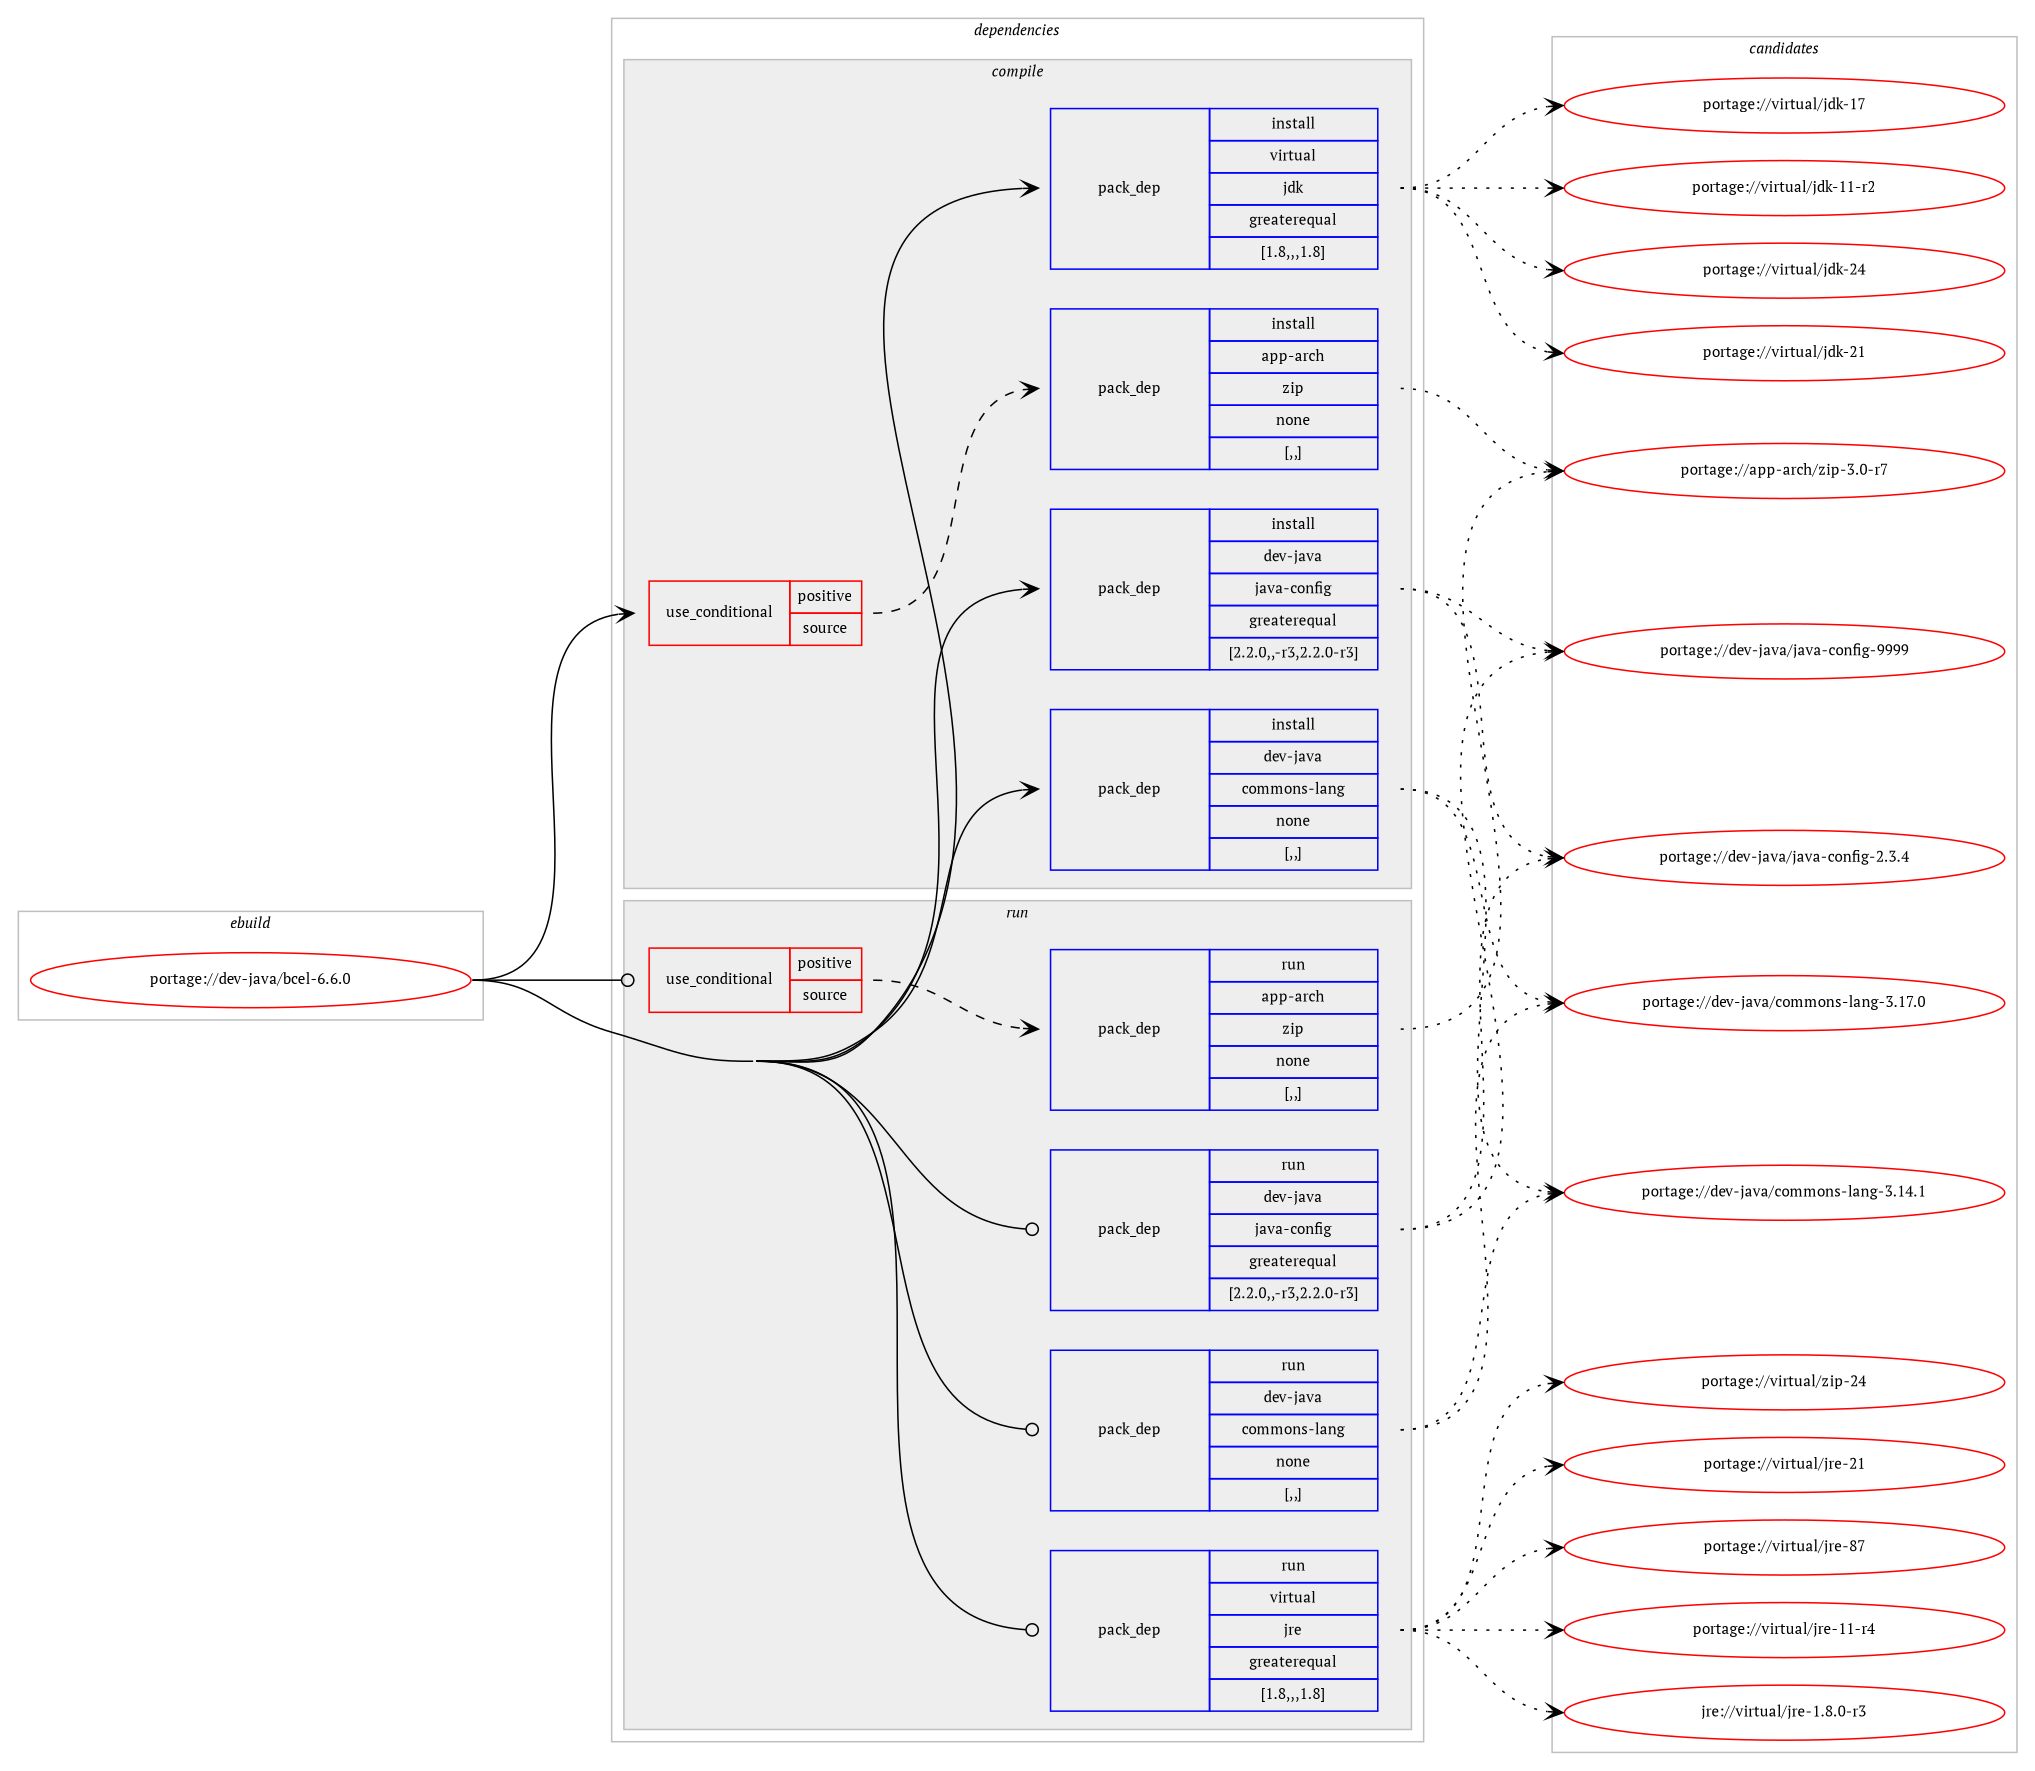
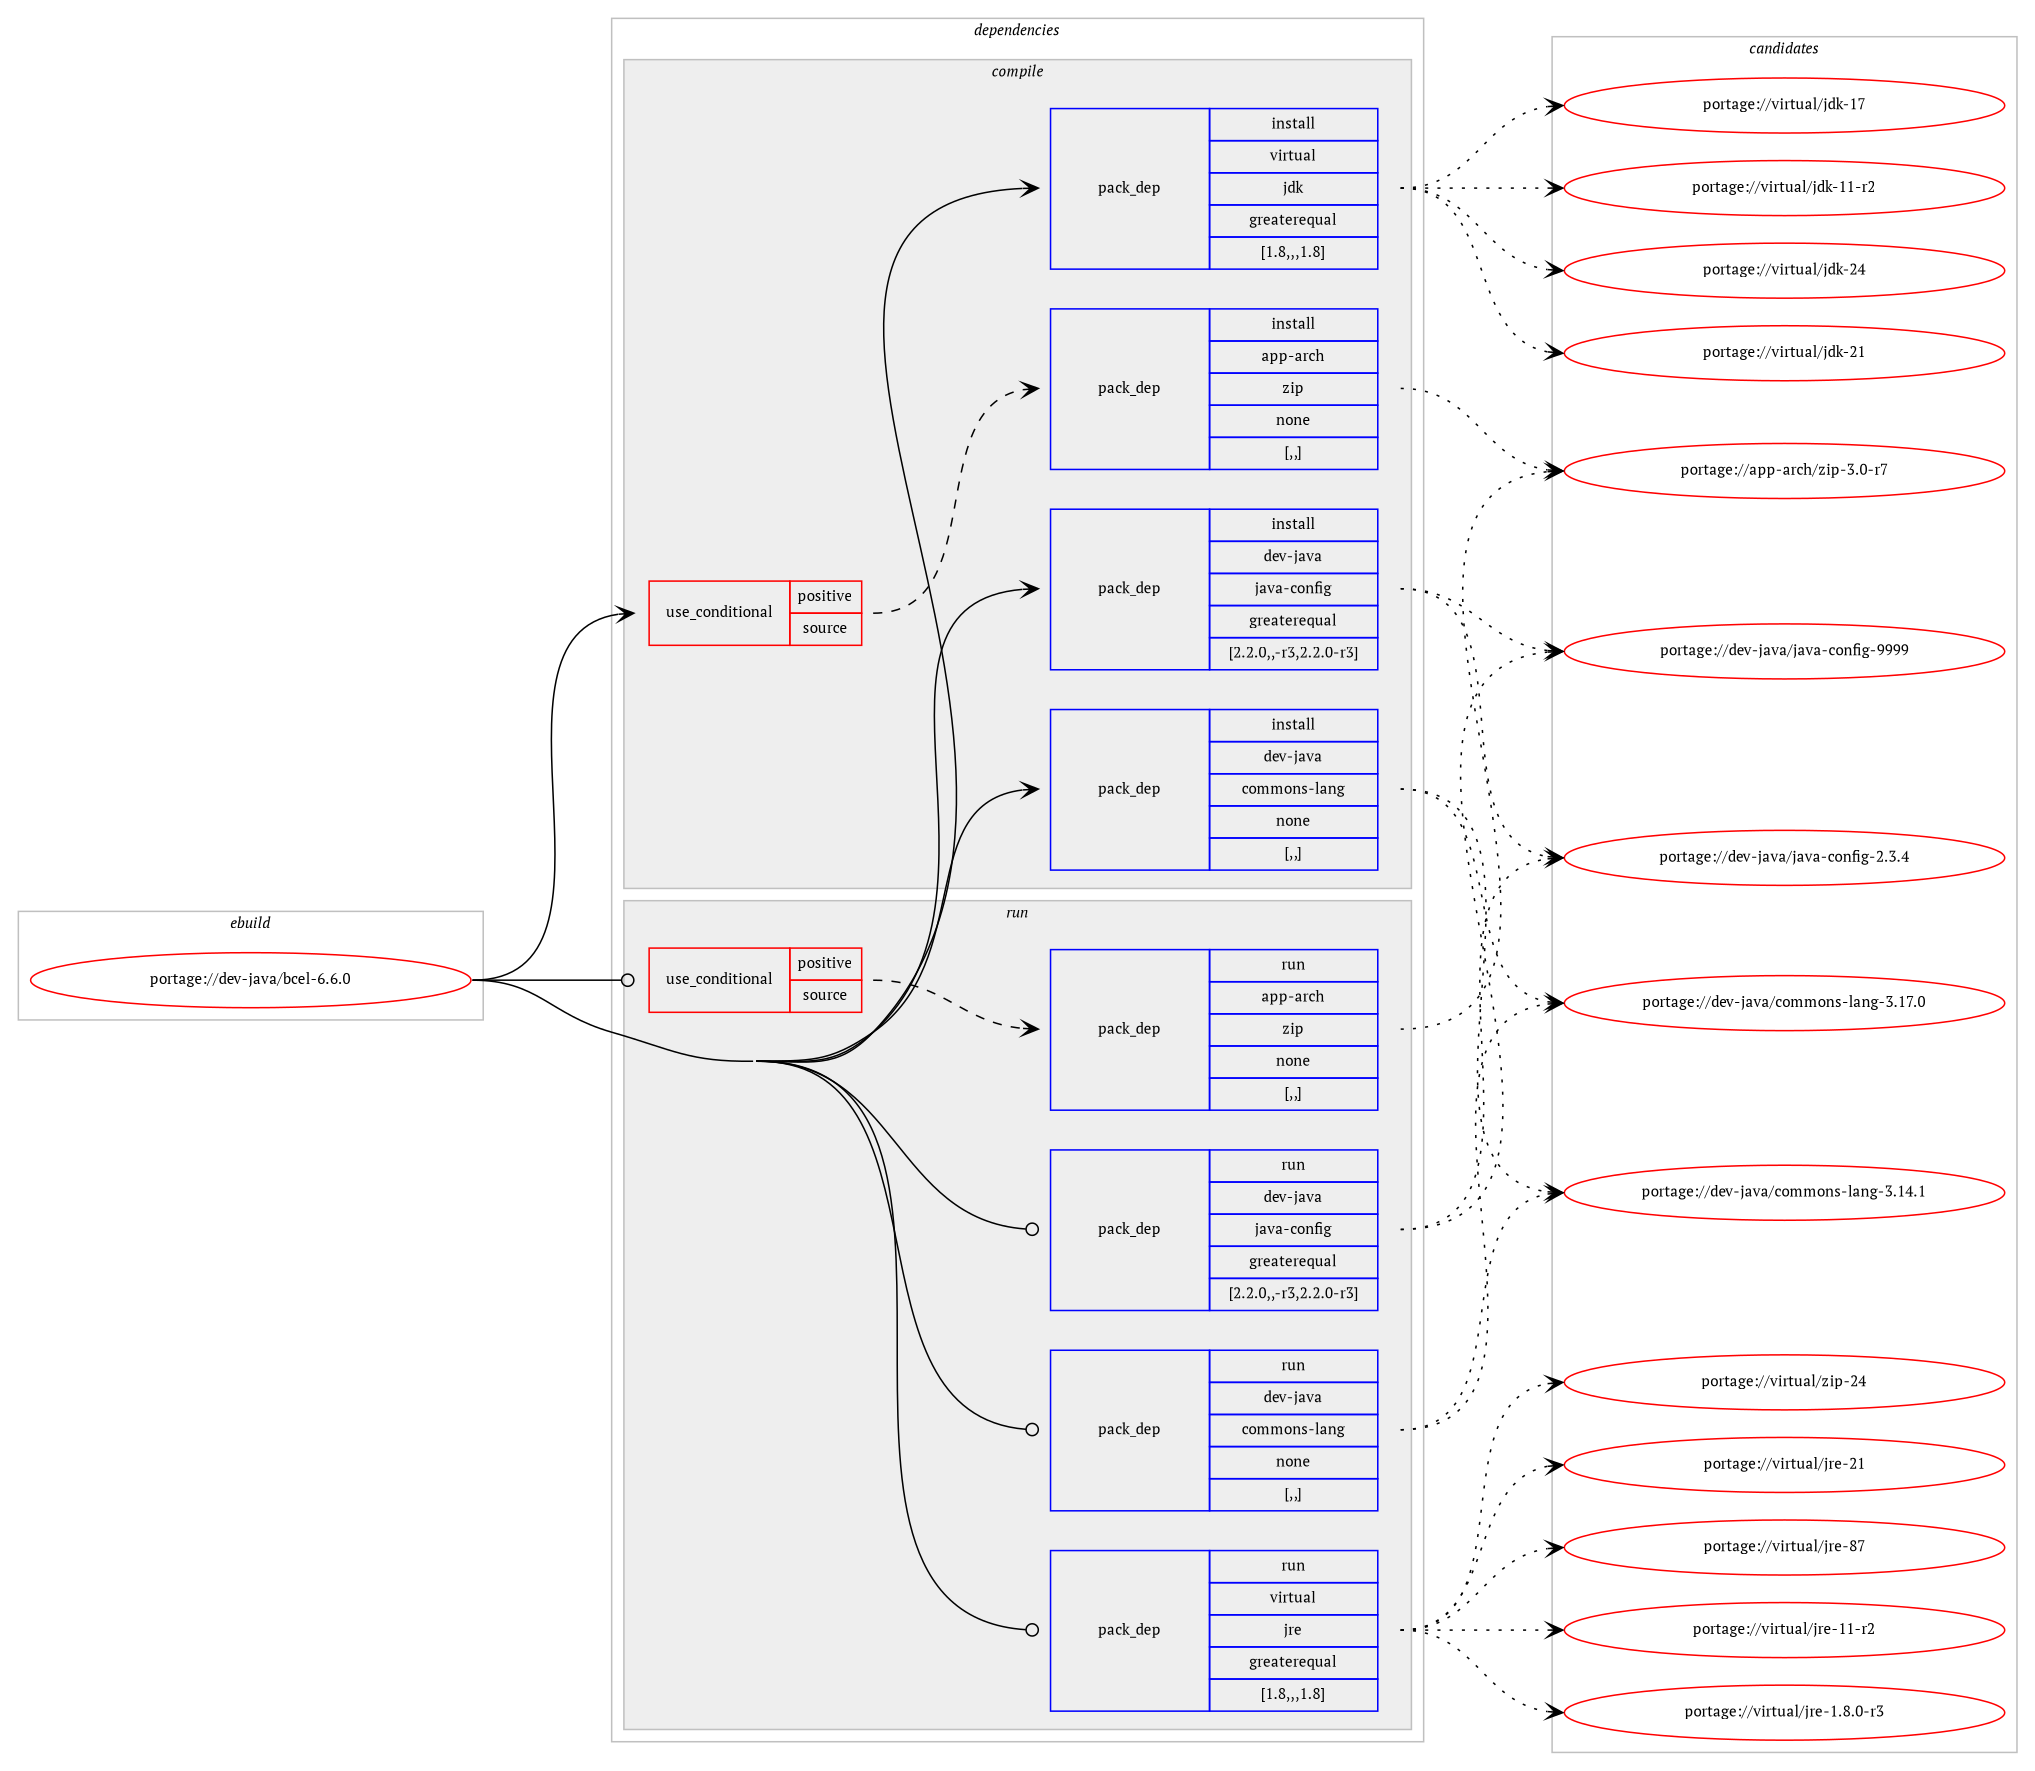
  digraph {
    compound=true
    concentrate=true
    fontname="PT Serif"
    fontsize=10
    newrank=true
    rankdir=LR
    ranksep=1.5
    node [color=red fontname="PT Serif" fontsize=10]
    edge [arrowhead=vee fontname="PT Serif" headport=w style=dotted tailport=e weight=100]
    n1 [label="portage://dev-java/bcel-6.6.0" width=4]
    n2 [color=blue label=<<TABLE BORDER="0" CELLBORDER="1" CELLSPACING="0" CELLPADDING="4" WIDTH="220"><TR><TD ROWSPAN="6" CELLPADDING="30">pack_dep</TD></TR><TR><TD WIDTH="110">install</TD></TR><TR><TD>app-arch</TD></TR><TR><TD>zip</TD></TR><TR><TD>none</TD></TR><TR><TD>[,,]</TD></TR></TABLE>> shape=none]
    n3 [label=<<TABLE BORDER="0" CELLBORDER="1" CELLSPACING="0" CELLPADDING="4"><TR><TD ROWSPAN="3" CELLPADDING="10">use_conditional</TD></TR><TR><TD>positive</TD></TR><TR><TD>source</TD></TR></TABLE>> shape=none]
    n4 [color=blue label=<<TABLE BORDER="0" CELLBORDER="1" CELLSPACING="0" CELLPADDING="4" WIDTH="220"><TR><TD ROWSPAN="6" CELLPADDING="30">pack_dep</TD></TR><TR><TD WIDTH="110">install</TD></TR><TR><TD>dev-java</TD></TR><TR><TD>commons-lang</TD></TR><TR><TD>none</TD></TR><TR><TD>[,,]</TD></TR></TABLE>> shape=none]
    n5 [color=blue label=<<TABLE BORDER="0" CELLBORDER="1" CELLSPACING="0" CELLPADDING="4" WIDTH="220"><TR><TD ROWSPAN="6" CELLPADDING="30">pack_dep</TD></TR><TR><TD WIDTH="110">install</TD></TR><TR><TD>dev-java</TD></TR><TR><TD>java-config</TD></TR><TR><TD>greaterequal</TD></TR><TR><TD>[2.2.0,,-r3,2.2.0-r3]</TD></TR></TABLE>> shape=none]
    n6 [color=blue label=<<TABLE BORDER="0" CELLBORDER="1" CELLSPACING="0" CELLPADDING="4" WIDTH="220"><TR><TD ROWSPAN="6" CELLPADDING="30">pack_dep</TD></TR><TR><TD WIDTH="110">install</TD></TR><TR><TD>virtual</TD></TR><TR><TD>jdk</TD></TR><TR><TD>greaterequal</TD></TR><TR><TD>[1.8,,,1.8]</TD></TR></TABLE>> shape=none]
    n7 [color=blue label=<<TABLE BORDER="0" CELLBORDER="1" CELLSPACING="0" CELLPADDING="4" WIDTH="220"><TR><TD ROWSPAN="6" CELLPADDING="30">pack_dep</TD></TR><TR><TD WIDTH="110">run</TD></TR><TR><TD>app-arch</TD></TR><TR><TD>zip</TD></TR><TR><TD>none</TD></TR><TR><TD>[,,]</TD></TR></TABLE>> shape=none]
    n8 [label=<<TABLE BORDER="0" CELLBORDER="1" CELLSPACING="0" CELLPADDING="4"><TR><TD ROWSPAN="3" CELLPADDING="10">use_conditional</TD></TR><TR><TD>positive</TD></TR><TR><TD>source</TD></TR></TABLE>> shape=none]
    n9 [color=blue label=<<TABLE BORDER="0" CELLBORDER="1" CELLSPACING="0" CELLPADDING="4" WIDTH="220"><TR><TD ROWSPAN="6" CELLPADDING="30">pack_dep</TD></TR><TR><TD WIDTH="110">run</TD></TR><TR><TD>dev-java</TD></TR><TR><TD>commons-lang</TD></TR><TR><TD>none</TD></TR><TR><TD>[,,]</TD></TR></TABLE>> shape=none]
    n10 [color=blue label=<<TABLE BORDER="0" CELLBORDER="1" CELLSPACING="0" CELLPADDING="4" WIDTH="220"><TR><TD ROWSPAN="6" CELLPADDING="30">pack_dep</TD></TR><TR><TD WIDTH="110">run</TD></TR><TR><TD>dev-java</TD></TR><TR><TD>java-config</TD></TR><TR><TD>greaterequal</TD></TR><TR><TD>[2.2.0,,-r3,2.2.0-r3]</TD></TR></TABLE>> shape=none]
    n11 [color=blue label=<<TABLE BORDER="0" CELLBORDER="1" CELLSPACING="0" CELLPADDING="4" WIDTH="220"><TR><TD ROWSPAN="6" CELLPADDING="30">pack_dep</TD></TR><TR><TD WIDTH="110">run</TD></TR><TR><TD>virtual</TD></TR><TR><TD>jre</TD></TR><TR><TD>greaterequal</TD></TR><TR><TD>[1.8,,,1.8]</TD></TR></TABLE>> shape=none]
    n12 [label="portage://app-arch/zip-3.0-r7" width=4]
    n13 [label="portage://dev-java/commons-lang-3.17.0" width=4]
    n14 [label="portage://dev-java/commons-lang-3.14.1" width=4]
    n15 [label="portage://dev-java/java-config-9999" width=4]
    n16 [label="portage://dev-java/java-config-2.3.4" width=4]
    n17 [label="portage://virtual/jdk-24" width=4]
    n18 [label="portage://virtual/jdk-21" width=4]
    n19 [label="portage://virtual/jdk-17" width=4]
    n20 [label="portage://virtual/jdk-11-r2" width=4]
    n21 [label="portage://virtual/zip-24" width=4]
    n22 [label="portage://virtual/jre-21" width=4]
    n23 [label="portage://virtual/jre-87" width=4]
-   n24 [label="portage://virtual/jre-11-r4" width=4]
-   n25 [label="jre://virtual/jre-1.8.0-r3" width=4]
+   n24 [label="portage://virtual/jre-11-r2" width=4]
+   n25 [label="portage://virtual/jre-1.8.0-r3" width=4]
    subgraph cluster_1 {
      color=gray
      label=<<i>ebuild</i>>
      n1
    }
    subgraph cluster_2 {
      color=gray
      label=<<i>dependencies</i>>
      subgraph cluster_3 {
        color=gray
        fillcolor="#eeeeee"
        label=<<i>compile</i>>
        style=filled
        subgraph sub_4 {
          color=gray
          fillcolor="#eeeeee"
          label=<<i>compile</i>>
          style=filled
          n3
          subgraph sub_5 {
            color=gray
            fillcolor="#eeeeee"
            label=<<i>compile</i>>
            style=filled
            n2
          }
        }
        subgraph sub_6 {
          color=gray
          fillcolor="#eeeeee"
          label=<<i>compile</i>>
          style=filled
          n4
        }
        subgraph sub_7 {
          color=gray
          fillcolor="#eeeeee"
          label=<<i>compile</i>>
          style=filled
          n5
        }
        subgraph sub_8 {
          color=gray
          fillcolor="#eeeeee"
          label=<<i>compile</i>>
          style=filled
          n6
        }
      }
      subgraph cluster_9 {
        color=gray
        fillcolor="#eeeeee"
        label=<<i>compile and run</i>>
        style=filled
      }
      subgraph cluster_10 {
        color=gray
        fillcolor="#eeeeee"
        label=<<i>run</i>>
        style=filled
        subgraph sub_11 {
          color=gray
          fillcolor="#eeeeee"
          label=<<i>run</i>>
          style=filled
          n8
          subgraph sub_12 {
            color=gray
            fillcolor="#eeeeee"
            label=<<i>run</i>>
            style=filled
            n7
          }
        }
        subgraph sub_13 {
          color=gray
          fillcolor="#eeeeee"
          label=<<i>run</i>>
          style=filled
          n9
        }
        subgraph sub_14 {
          color=gray
          fillcolor="#eeeeee"
          label=<<i>run</i>>
          style=filled
          n10
        }
        subgraph sub_15 {
          color=gray
          fillcolor="#eeeeee"
          label=<<i>run</i>>
          style=filled
          n11
        }
      }
    }
    subgraph cluster_16 {
      color=gray
      label=<<i>candidates</i>>
      rank=same
      subgraph sub_17 {
        color=black
        label=<<i>candidates</i>>
        nodesep=1
        rank=same
        n12
      }
      subgraph sub_18 {
        color=black
        label=<<i>candidates</i>>
        nodesep=1
        rank=same
        n13
        n14
      }
      subgraph sub_19 {
        color=black
        label=<<i>candidates</i>>
        nodesep=1
        rank=same
        n15
        n16
      }
      subgraph sub_20 {
        color=black
        label=<<i>candidates</i>>
        nodesep=1
        rank=same
        n17
        n18
        n19
        n20
      }
      subgraph sub_21 {
        color=black
        label=<<i>candidates</i>>
        nodesep=1
        rank=same
        n12
      }
      subgraph sub_22 {
        color=black
        label=<<i>candidates</i>>
        nodesep=1
        rank=same
        n13
        n14
      }
      subgraph sub_23 {
        color=black
        label=<<i>candidates</i>>
        nodesep=1
        rank=same
        n15
        n16
      }
      subgraph sub_24 {
        color=black
        label=<<i>candidates</i>>
        nodesep=1
        rank=same
        n21
        n22
        n23
        n24
        n25
      }
    }
    n1 -> n3 [style=solid weight=20]
    n1 -> n4 [style=solid weight=20]
    n1 -> n5 [style=solid weight=20]
    n1 -> n6 [style=solid weight=20]
    n1 -> n8 [arrowhead=odot style=solid weight=20]
    n1 -> n9 [arrowhead=odot style=solid weight=20]
    n1 -> n10 [arrowhead=odot style=solid weight=20]
    n1 -> n11 [arrowhead=odot style=solid weight=20]
    n2 -> n12
    n3 -> n2 [style=dashed weight=20]
    n4 -> n13
    n4 -> n14
    n5 -> n15
    n5 -> n16
    n6 -> n17
    n6 -> n18
    n6 -> n19
    n6 -> n20
    n7 -> n12
    n8 -> n7 [style=dashed weight=20]
    n9 -> n13
    n9 -> n14
    n10 -> n15
    n10 -> n16
    n11 -> n21
    n11 -> n22
    n11 -> n23
    n11 -> n24
    n11 -> n25
  }
